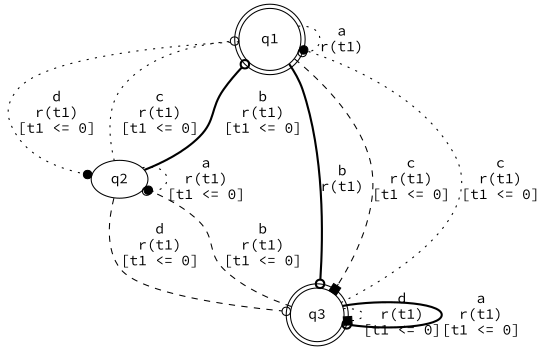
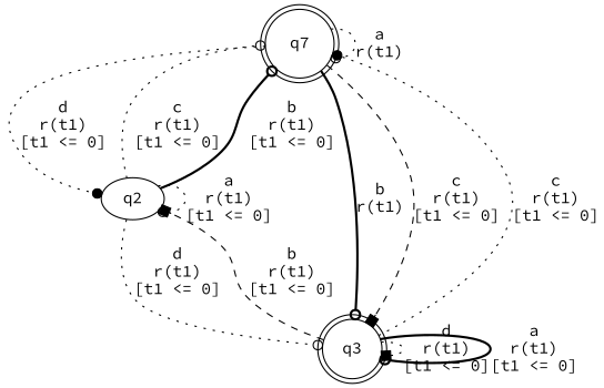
  digraph {
    fontname="Source Code Pro"
    node [color=black fontname="Source Code Pro" shape=doublecircle]
    edge [arrowhead=odot fontname="Source Code Pro" style=dotted]
-   n1 [label=q1]
+   n1 [label=q7]
    n2 [label=q2 shape=""]
    n3 [label=q3]
    n1 -> n1 [label="a\nr(t1)\n"]
    n1 -> n2 [arrowhead=dot label="d\nr(t1)\n[t1 <= 0]"]
    n1 -> n3 [label="b\nr(t1)\n" style=bold]
    n1 -> n3 [arrowhead=box label="c\nr(t1)\n[t1 <= 0]" style=dashed]
    n2 -> n1 [label="c\nr(t1)\n[t1 <= 0]"]
    n2 -> n1 [label="b\nr(t1)\n[t1 <= 0]" style=bold]
    n2 -> n2 [label="a\nr(t1)\n[t1 <= 0]"]
-   n2 -> n3 [label="d\nr(t1)\n[t1 <= 0]" style=dashed]
+   n2 -> n3 [label="d\nr(t1)\n[t1 <= 0]"]
    n3 -> n1 [arrowhead=dot label="c\nr(t1)\n[t1 <= 0]"]
-   n3 -> n2 [arrowhead=dot label="b\nr(t1)\n[t1 <= 0]" style=dashed]
+   n3 -> n2 [arrowhead=box label="b\nr(t1)\n[t1 <= 0]" style=dashed]
    n3 -> n3 [arrowhead=box label="d\nr(t1)\n[t1 <= 0]"]
    n3 -> n3 [label="a\nr(t1)\n[t1 <= 0]" style=bold]
  }
